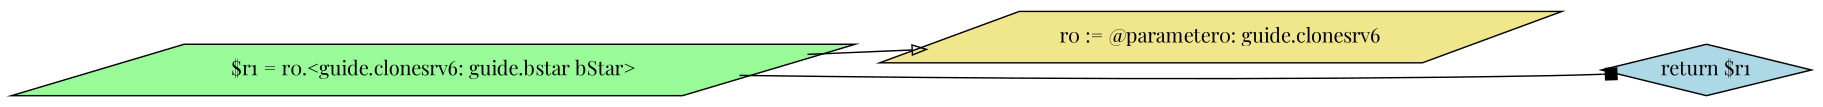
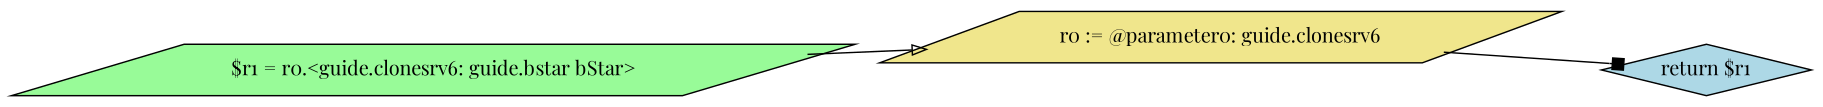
  digraph {
    fontname="Playfair Display"
    rankdir=LR
    node [fontname="Playfair Display" shape=parallelogram style=filled]
    edge [fontname="Playfair Display"]
    "r0 := @parameter0: guide.clonesrv6" [fillcolor=khaki]
    "$r1 = r0.<guide.clonesrv6: guide.bstar bStar>" [fillcolor=palegreen]
    "return $r1" [fillcolor=lightblue shape=diamond]
    "$r1 = r0.<guide.clonesrv6: guide.bstar bStar>" -> "r0 := @parameter0: guide.clonesrv6" [arrowhead=onormal]
-   "$r1 = r0.<guide.clonesrv6: guide.bstar bStar>" -> "return $r1" [arrowhead=box]
+   "r0 := @parameter0: guide.clonesrv6" -> "return $r1" [arrowhead=box]
  }
